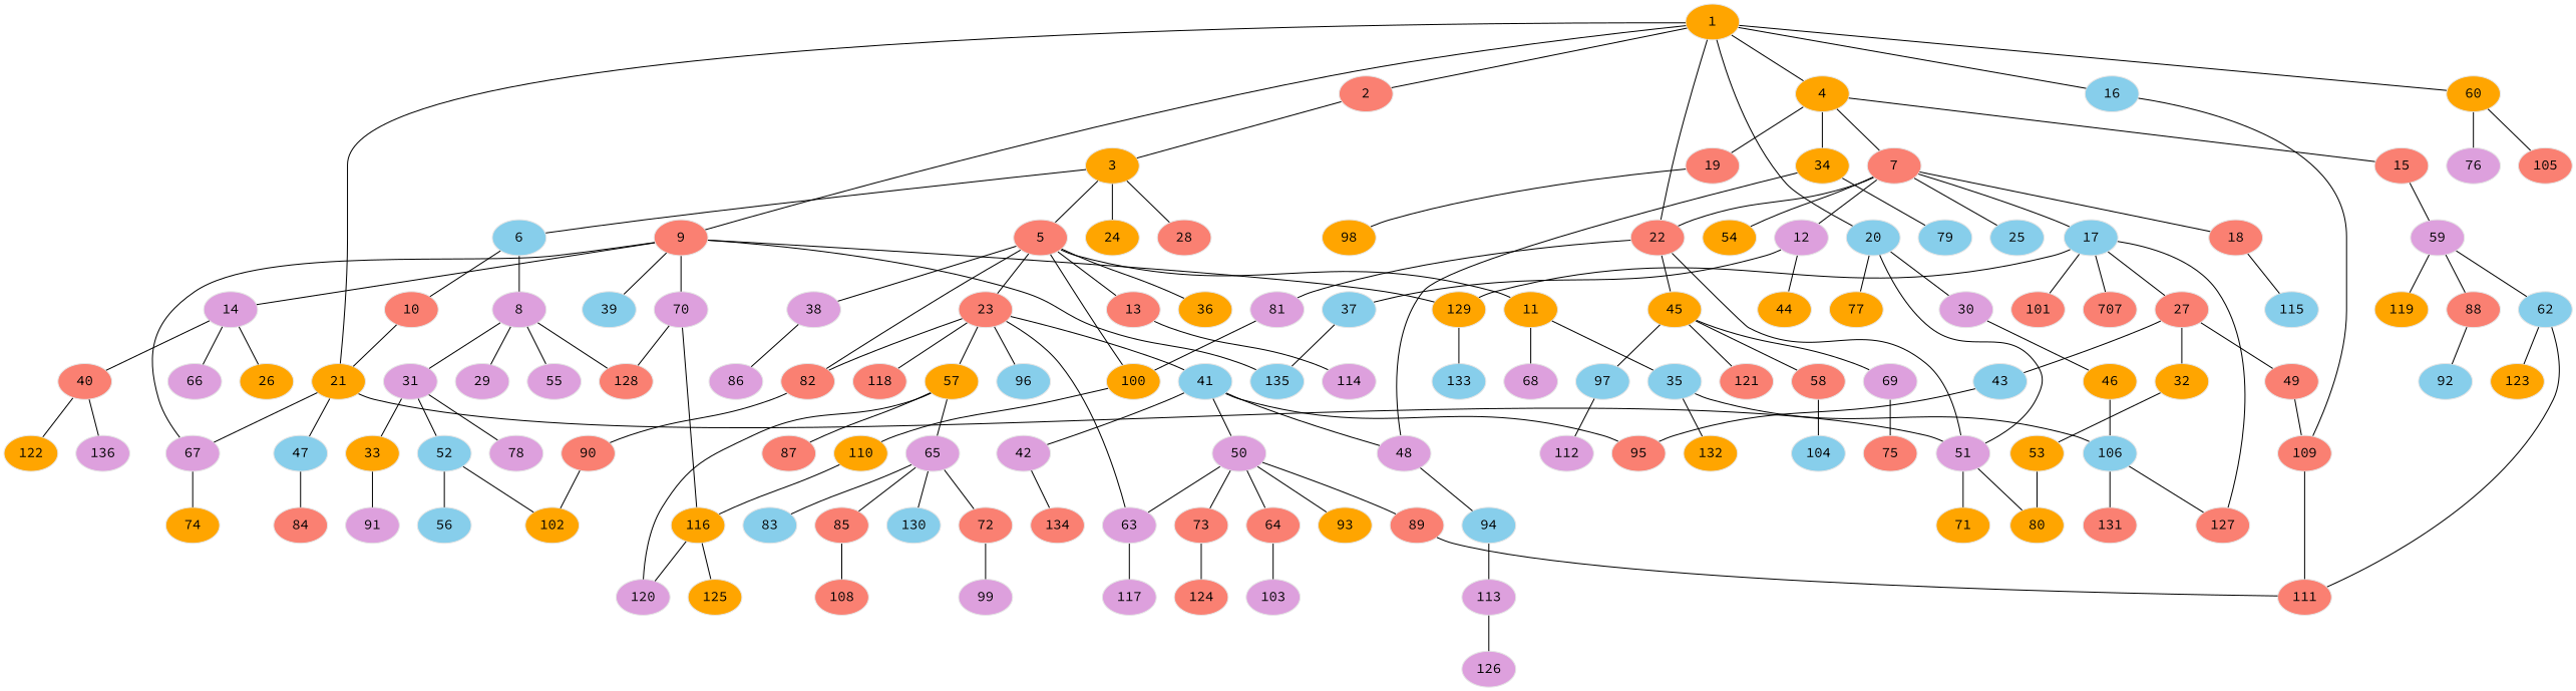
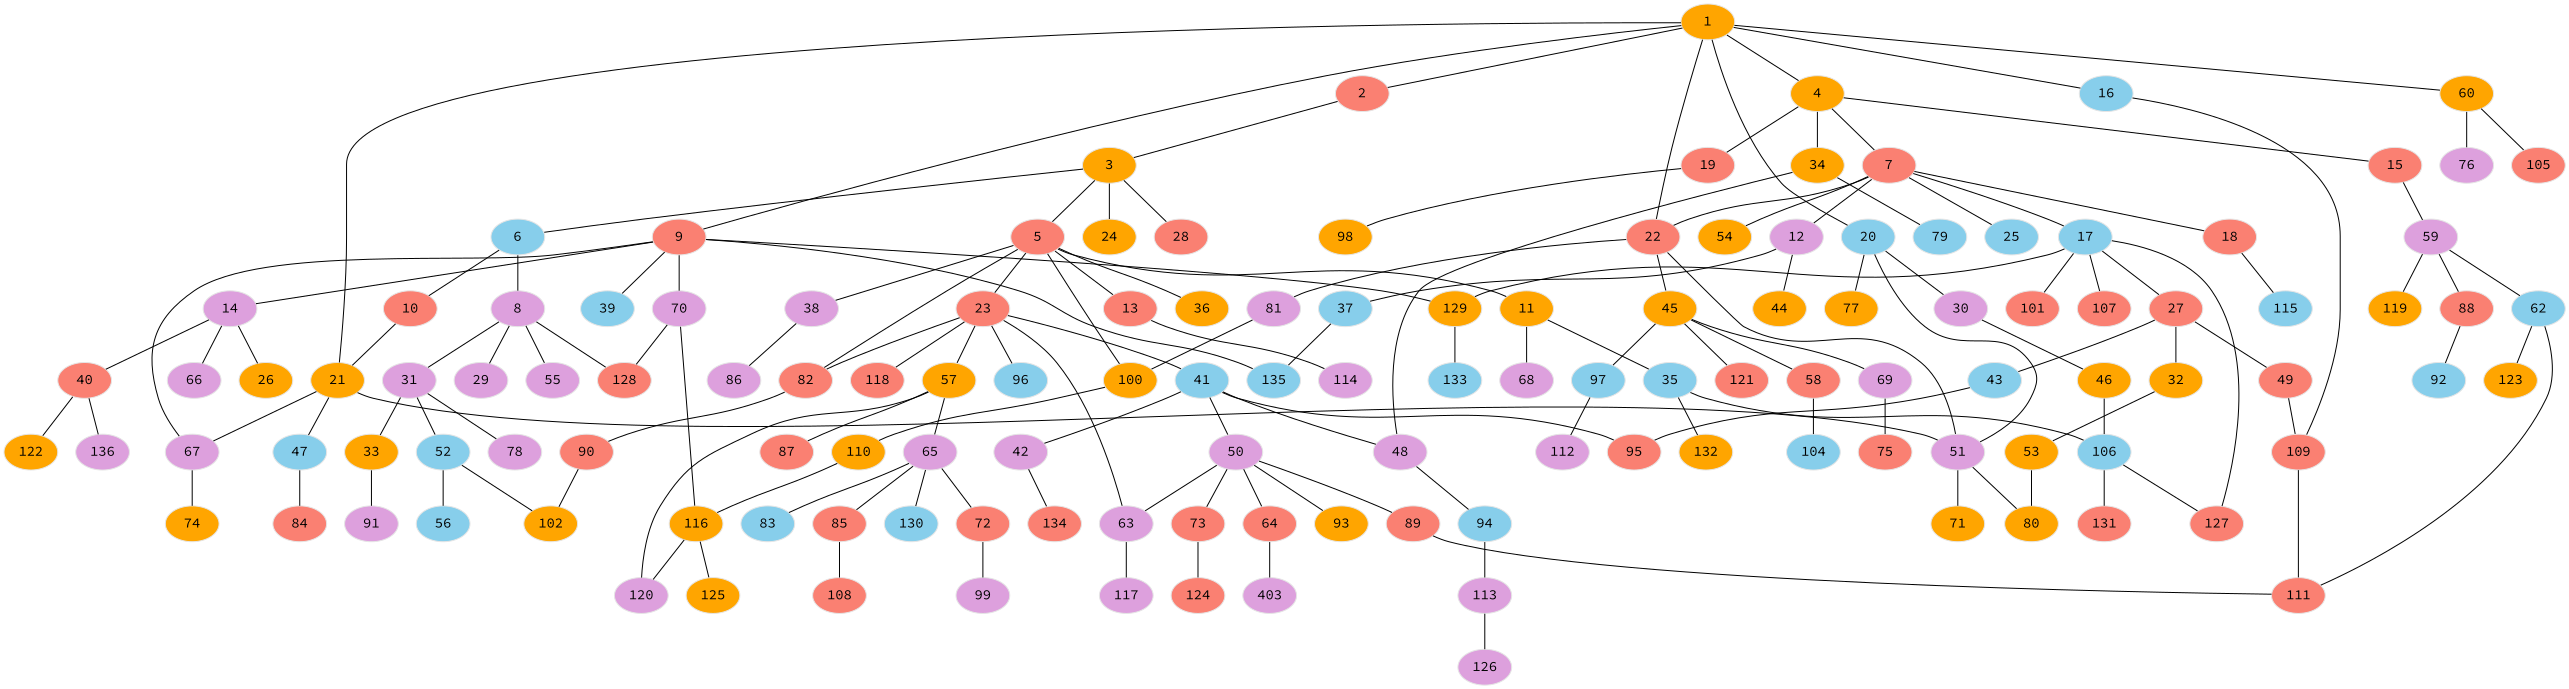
  graph {
    fontname="Source Code Pro"
    node [color=gray90 fillcolor=salmon fontname="Source Code Pro" style=filled]
    edge [fontname="Source Code Pro"]
    1 [fillcolor=orange]
    2
    4 [fillcolor=orange]
    9
    16 [fillcolor=skyblue]
    20 [fillcolor=skyblue]
    21 [fillcolor=orange]
    22
    60 [fillcolor=orange]
    3 [fillcolor=orange]
    7
    15
    19
    34 [fillcolor=orange]
    14 [fillcolor=plum]
    39 [fillcolor=skyblue]
    67 [fillcolor=plum]
    70 [fillcolor=plum]
    129 [fillcolor=orange]
    135 [fillcolor=skyblue]
    109
    30 [fillcolor=plum]
    51 [fillcolor=plum]
    77 [fillcolor=orange]
    47 [fillcolor=skyblue]
    45 [fillcolor=orange]
    81 [fillcolor=plum]
    76 [fillcolor=plum]
    105
    5
    6 [fillcolor=skyblue]
    24 [fillcolor=orange]
    28
    11 [fillcolor=orange]
    13
    23
    36 [fillcolor=orange]
    38 [fillcolor=plum]
    82
    100 [fillcolor=orange]
    8 [fillcolor=plum]
    10
    12 [fillcolor=plum]
    17 [fillcolor=skyblue]
    18
    25 [fillcolor=skyblue]
    54 [fillcolor=orange]
    59 [fillcolor=plum]
    98 [fillcolor=orange]
    48 [fillcolor=plum]
    79 [fillcolor=skyblue]
    35 [fillcolor=skyblue]
    68 [fillcolor=plum]
    114 [fillcolor=plum]
    41 [fillcolor=skyblue]
    57 [fillcolor=orange]
    63 [fillcolor=plum]
    96 [fillcolor=skyblue]
    118
    86 [fillcolor=plum]
    90
    110 [fillcolor=orange]
    29 [fillcolor=plum]
    31 [fillcolor=plum]
    55 [fillcolor=plum]
    128
    37 [fillcolor=skyblue]
    44 [fillcolor=orange]
    27
    101
-   107 [label=707]
+   107
    127
    115 [fillcolor=skyblue]
    33 [fillcolor=orange]
    52 [fillcolor=skyblue]
    78 [fillcolor=plum]
    26 [fillcolor=orange]
    40
    66 [fillcolor=plum]
    74 [fillcolor=orange]
    116 [fillcolor=orange]
    133 [fillcolor=skyblue]
    106 [fillcolor=skyblue]
    132 [fillcolor=orange]
    122 [fillcolor=orange]
    136 [fillcolor=plum]
    62 [fillcolor=skyblue]
    88
    119 [fillcolor=orange]
    111
    32 [fillcolor=orange]
    43 [fillcolor=skyblue]
    49
    46 [fillcolor=orange]
    71 [fillcolor=orange]
    80 [fillcolor=orange]
    84
    58
    69 [fillcolor=plum]
    97 [fillcolor=skyblue]
    121
    42 [fillcolor=plum]
    50 [fillcolor=plum]
    95
    65 [fillcolor=plum]
    87
    120 [fillcolor=plum]
    117 [fillcolor=plum]
    53 [fillcolor=orange]
    91 [fillcolor=plum]
    56 [fillcolor=skyblue]
    102 [fillcolor=orange]
    94 [fillcolor=skyblue]
    131
    134
    64
    73
    89
    93 [fillcolor=orange]
    104 [fillcolor=skyblue]
    75
    112 [fillcolor=plum]
    113 [fillcolor=plum]
-   103 [fillcolor=plum]
+   103 [fillcolor=plum label=403]
    124
    72
    83 [fillcolor=skyblue]
    85
    130 [fillcolor=skyblue]
    123 [fillcolor=orange]
    92 [fillcolor=skyblue]
    99 [fillcolor=plum]
    108
    125 [fillcolor=orange]
    126 [fillcolor=plum]
    1 -- 2
    1 -- 4
    1 -- 9
    1 -- 16
    1 -- 20
    1 -- 21
    1 -- 22
    1 -- 60
    2 -- 3
    4 -- 7
    4 -- 15
    4 -- 19
    4 -- 34
    9 -- 14
    9 -- 39
    9 -- 67
    9 -- 70
    9 -- 129
    9 -- 135
    16 -- 109
    20 -- 30
    20 -- 51
    20 -- 77
    21 -- 67
    21 -- 51
    21 -- 47
    22 -- 51
    22 -- 45
    22 -- 81
    60 -- 76
    60 -- 105
    3 -- 5
    3 -- 6
    3 -- 24
    3 -- 28
    7 -- 22
    7 -- 12
    7 -- 17
    7 -- 18
    7 -- 25
    7 -- 54
    15 -- 59
    19 -- 98
    34 -- 48
    34 -- 79
    14 -- 26
    14 -- 40
    14 -- 66
    67 -- 74
    70 -- 128
    70 -- 116
    129 -- 133
    109 -- 111
    30 -- 46
    51 -- 71
    51 -- 80
    47 -- 84
    45 -- 58
    45 -- 69
    45 -- 97
    45 -- 121
    81 -- 100
    5 -- 11
    5 -- 13
    5 -- 23
    5 -- 36
    5 -- 38
    5 -- 82
    5 -- 100
    6 -- 8
    6 -- 10
    11 -- 35
    11 -- 68
    13 -- 114
    23 -- 82
    23 -- 41
    23 -- 57
    23 -- 63
    23 -- 96
    23 -- 118
    38 -- 86
    82 -- 90
    100 -- 110
    8 -- 29
    8 -- 31
    8 -- 55
    8 -- 128
    10 -- 21
    12 -- 37
    12 -- 44
    17 -- 129
    17 -- 27
    17 -- 101
    17 -- 107
    17 -- 127
    18 -- 115
    59 -- 62
    59 -- 88
    59 -- 119
    48 -- 94
    35 -- 106
    35 -- 132
    41 -- 48
    41 -- 42
    41 -- 50
    41 -- 95
    57 -- 65
    57 -- 87
    57 -- 120
    63 -- 117
    90 -- 102
    110 -- 116
    31 -- 33
    31 -- 52
    31 -- 78
    37 -- 135
    27 -- 32
    27 -- 43
    27 -- 49
    33 -- 91
    52 -- 56
    52 -- 102
    40 -- 122
    40 -- 136
    116 -- 120
    116 -- 125
    106 -- 127
    106 -- 131
    62 -- 111
    62 -- 123
    88 -- 92
    32 -- 53
    43 -- 95
    49 -- 109
    46 -- 106
    58 -- 104
    69 -- 75
    97 -- 112
    42 -- 134
    50 -- 63
    50 -- 64
    50 -- 73
    50 -- 89
    50 -- 93
    65 -- 72
    65 -- 83
    65 -- 85
    65 -- 130
    53 -- 80
    94 -- 113
    64 -- 103
    73 -- 124
    89 -- 111
    113 -- 126
    72 -- 99
    85 -- 108
  }
